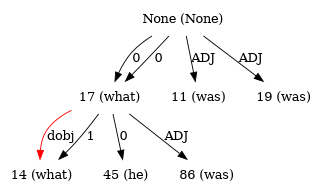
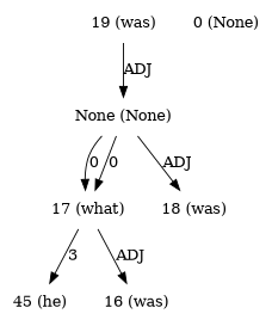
  digraph {
    node [shape=plaintext]
    edge [dir=forward]
    n1 [label="None (None)"]
    n2 [label="17 (what)"]
-   n3 [label="11 (was)"]
+   n3 [label="18 (was)"]
    n4 [label="19 (was)"]
-   n5 [label="14 (what)"]
    n6 [label="45 (he)"]
-   n7 [label="86 (was)"]
+   n7 [label="16 (was)"]
+   n8 [label="0 (None)"]
    n1 -> n2 [label=0]
    n1 -> n2 [label=0]
    n1 -> n3 [label=ADJ]
-   n1 -> n4 [label=ADJ]
-   n2 -> n5 [color=red label=dobj]
-   n2 -> n5 [label=1]
-   n2 -> n6 [label=0]
+   n4 -> n1 [label=ADJ]
+   n2 -> n6 [label=3]
    n2 -> n7 [label=ADJ]
  }
